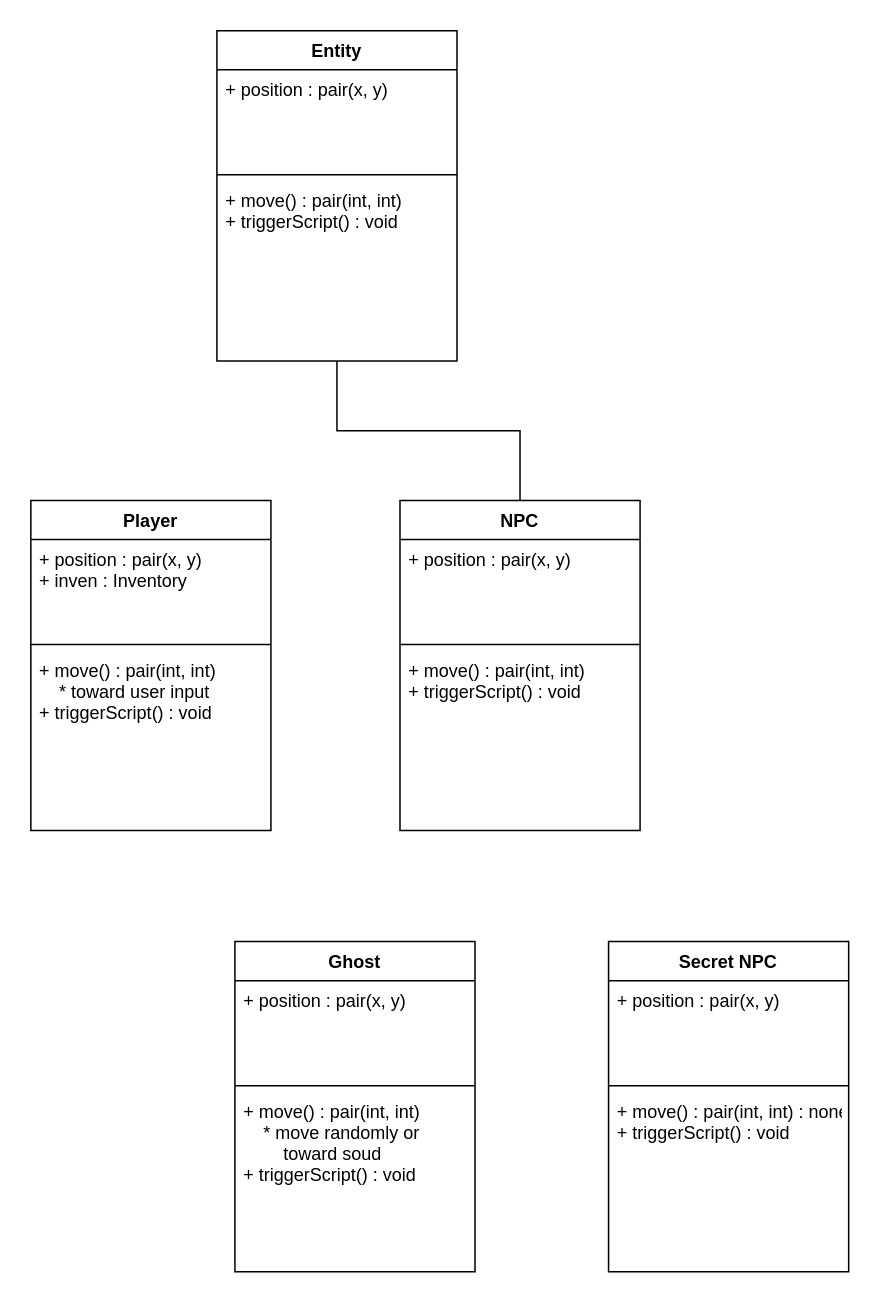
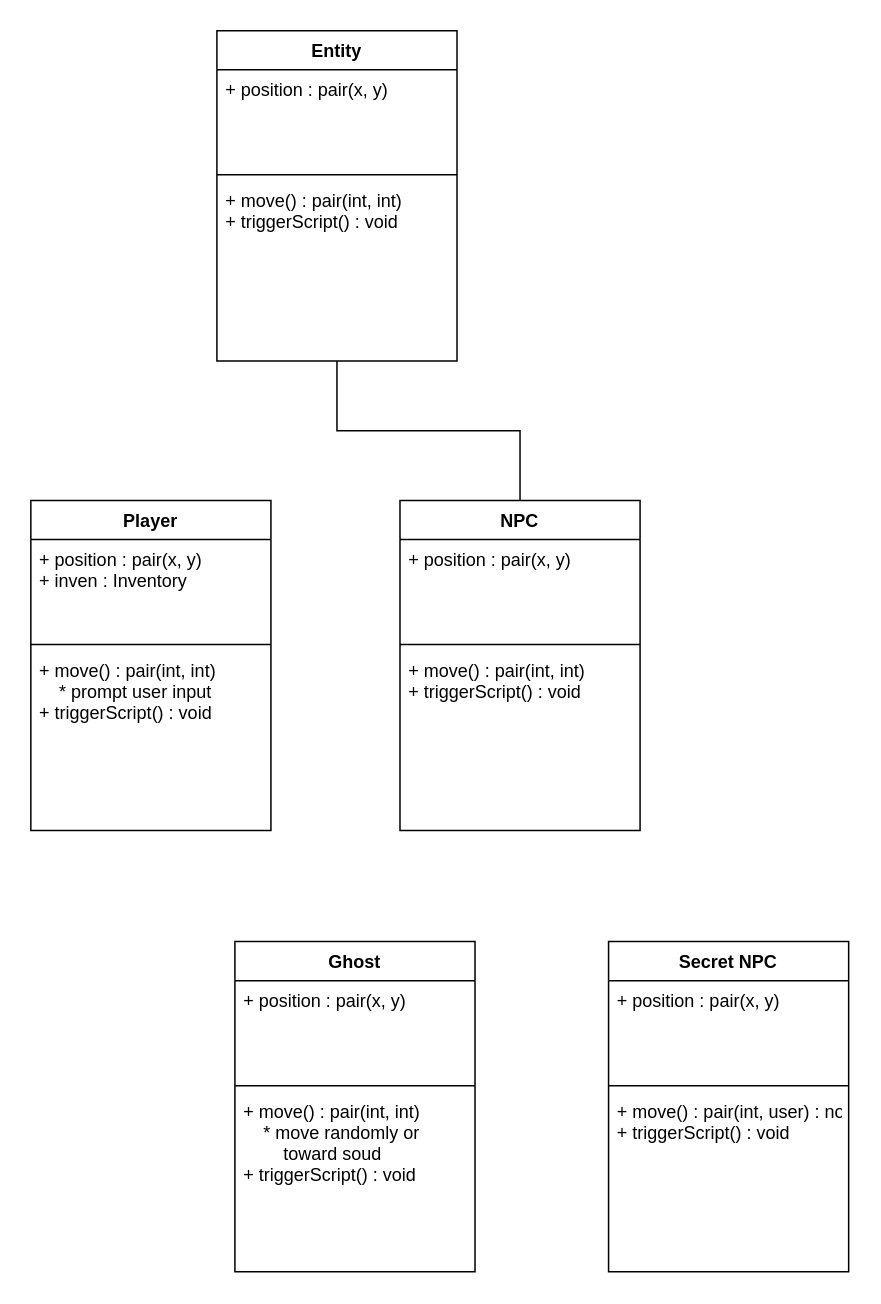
  <mxCell id="0" />
  <mxCell id="1" parent="0" />
  <mxCell id="2" style="edgeStyle=orthogonalEdgeStyle;rounded=0;orthogonalLoop=1;jettySize=auto;html=1;entryX=0.5;entryY=0;entryDx=0;entryDy=0;endArrow=none;" parent="1" source="3" target="11" edge="1"><mxGeometry relative="1" as="geometry" /></mxCell>
  <mxCell id="3" value="Entity" style="swimlane;fontStyle=1;align=center;verticalAlign=top;childLayout=stackLayout;horizontal=1;startSize=26;horizontalStack=0;resizeParent=1;resizeParentMax=0;resizeLast=0;collapsible=1;marginBottom=0;" parent="1" vertex="1"><mxGeometry x="144" y="20" width="160" height="220" as="geometry" /></mxCell>
  <mxCell id="4" value="+ position : pair(x, y)" style="text;strokeColor=none;fillColor=none;align=left;verticalAlign=top;spacingLeft=4;spacingRight=4;overflow=hidden;rotatable=0;points=[[0,0.5],[1,0.5]];portConstraint=eastwest;" parent="3" vertex="1"><mxGeometry y="26" width="160" height="66" as="geometry" /></mxCell>
  <mxCell id="5" value="" style="line;strokeWidth=1;fillColor=none;align=left;verticalAlign=middle;spacingTop=-1;spacingLeft=3;spacingRight=3;rotatable=0;labelPosition=right;points=[];portConstraint=eastwest;strokeColor=inherit;" parent="3" vertex="1"><mxGeometry y="92" width="160" height="8" as="geometry" /></mxCell>
  <mxCell id="6" value="+ move() : pair(int, int)&#10;+ triggerScript() : void" style="text;strokeColor=none;fillColor=none;align=left;verticalAlign=top;spacingLeft=4;spacingRight=4;overflow=hidden;rotatable=0;points=[[0,0.5],[1,0.5]];portConstraint=eastwest;" parent="3" vertex="1"><mxGeometry y="100" width="160" height="120" as="geometry" /></mxCell>
  <mxCell id="7" value="Player" style="swimlane;fontStyle=1;align=center;verticalAlign=top;childLayout=stackLayout;horizontal=1;startSize=26;horizontalStack=0;resizeParent=1;resizeParentMax=0;resizeLast=0;collapsible=1;marginBottom=0;" parent="1" vertex="1"><mxGeometry x="20" y="333" width="160" height="220" as="geometry" /></mxCell>
  <mxCell id="8" value="+ position : pair(x, y)&#10;+ inven : Inventory" style="text;strokeColor=none;fillColor=none;align=left;verticalAlign=top;spacingLeft=4;spacingRight=4;overflow=hidden;rotatable=0;points=[[0,0.5],[1,0.5]];portConstraint=eastwest;" parent="7" vertex="1"><mxGeometry y="26" width="160" height="66" as="geometry" /></mxCell>
  <mxCell id="9" value="" style="line;strokeWidth=1;fillColor=none;align=left;verticalAlign=middle;spacingTop=-1;spacingLeft=3;spacingRight=3;rotatable=0;labelPosition=right;points=[];portConstraint=eastwest;strokeColor=inherit;" parent="7" vertex="1"><mxGeometry y="92" width="160" height="8" as="geometry" /></mxCell>
- <mxCell id="10" value="+ move() : pair(int, int)&#10;    * toward user input&#10;+ triggerScript() : void" style="text;strokeColor=none;fillColor=none;align=left;verticalAlign=top;spacingLeft=4;spacingRight=4;overflow=hidden;rotatable=0;points=[[0,0.5],[1,0.5]];portConstraint=eastwest;" parent="7" vertex="1"><mxGeometry y="100" width="160" height="120" as="geometry" /></mxCell>
+ <mxCell id="10" value="+ move() : pair(int, int)&#10;    * prompt user input&#10;+ triggerScript() : void" style="text;strokeColor=none;fillColor=none;align=left;verticalAlign=top;spacingLeft=4;spacingRight=4;overflow=hidden;rotatable=0;points=[[0,0.5],[1,0.5]];portConstraint=eastwest;" parent="7" vertex="1"><mxGeometry y="100" width="160" height="120" as="geometry" /></mxCell>
  <mxCell id="11" value="NPC" style="swimlane;fontStyle=1;align=center;verticalAlign=top;childLayout=stackLayout;horizontal=1;startSize=26;horizontalStack=0;resizeParent=1;resizeParentMax=0;resizeLast=0;collapsible=1;marginBottom=0;" parent="1" vertex="1"><mxGeometry x="266" y="333" width="160" height="220" as="geometry" /></mxCell>
  <mxCell id="12" value="+ position : pair(x, y)" style="text;strokeColor=none;fillColor=none;align=left;verticalAlign=top;spacingLeft=4;spacingRight=4;overflow=hidden;rotatable=0;points=[[0,0.5],[1,0.5]];portConstraint=eastwest;" parent="11" vertex="1"><mxGeometry y="26" width="160" height="66" as="geometry" /></mxCell>
  <mxCell id="13" value="" style="line;strokeWidth=1;fillColor=none;align=left;verticalAlign=middle;spacingTop=-1;spacingLeft=3;spacingRight=3;rotatable=0;labelPosition=right;points=[];portConstraint=eastwest;strokeColor=inherit;" parent="11" vertex="1"><mxGeometry y="92" width="160" height="8" as="geometry" /></mxCell>
  <mxCell id="14" value="+ move() : pair(int, int)&#10;+ triggerScript() : void" style="text;strokeColor=none;fillColor=none;align=left;verticalAlign=top;spacingLeft=4;spacingRight=4;overflow=hidden;rotatable=0;points=[[0,0.5],[1,0.5]];portConstraint=eastwest;" parent="11" vertex="1"><mxGeometry y="100" width="160" height="120" as="geometry" /></mxCell>
  <mxCell id="15" value="Ghost" style="swimlane;fontStyle=1;align=center;verticalAlign=top;childLayout=stackLayout;horizontal=1;startSize=26;horizontalStack=0;resizeParent=1;resizeParentMax=0;resizeLast=0;collapsible=1;marginBottom=0;" parent="1" vertex="1"><mxGeometry x="156" y="627" width="160" height="220" as="geometry" /></mxCell>
  <mxCell id="16" value="+ position : pair(x, y)" style="text;strokeColor=none;fillColor=none;align=left;verticalAlign=top;spacingLeft=4;spacingRight=4;overflow=hidden;rotatable=0;points=[[0,0.5],[1,0.5]];portConstraint=eastwest;" parent="15" vertex="1"><mxGeometry y="26" width="160" height="66" as="geometry" /></mxCell>
  <mxCell id="17" value="" style="line;strokeWidth=1;fillColor=none;align=left;verticalAlign=middle;spacingTop=-1;spacingLeft=3;spacingRight=3;rotatable=0;labelPosition=right;points=[];portConstraint=eastwest;strokeColor=inherit;" parent="15" vertex="1"><mxGeometry y="92" width="160" height="8" as="geometry" /></mxCell>
  <mxCell id="18" value="+ move() : pair(int, int)&#10;    * move randomly or &#10;        toward soud&#10;+ triggerScript() : void" style="text;strokeColor=none;fillColor=none;align=left;verticalAlign=top;spacingLeft=4;spacingRight=4;overflow=hidden;rotatable=0;points=[[0,0.5],[1,0.5]];portConstraint=eastwest;" parent="15" vertex="1"><mxGeometry y="100" width="160" height="120" as="geometry" /></mxCell>
  <mxCell id="19" value="Secret NPC" style="swimlane;fontStyle=1;align=center;verticalAlign=top;childLayout=stackLayout;horizontal=1;startSize=26;horizontalStack=0;resizeParent=1;resizeParentMax=0;resizeLast=0;collapsible=1;marginBottom=0;" parent="1" vertex="1"><mxGeometry x="405" y="627" width="160" height="220" as="geometry" /></mxCell>
  <mxCell id="20" value="+ position : pair(x, y)" style="text;strokeColor=none;fillColor=none;align=left;verticalAlign=top;spacingLeft=4;spacingRight=4;overflow=hidden;rotatable=0;points=[[0,0.5],[1,0.5]];portConstraint=eastwest;" parent="19" vertex="1"><mxGeometry y="26" width="160" height="66" as="geometry" /></mxCell>
  <mxCell id="21" value="" style="line;strokeWidth=1;fillColor=none;align=left;verticalAlign=middle;spacingTop=-1;spacingLeft=3;spacingRight=3;rotatable=0;labelPosition=right;points=[];portConstraint=eastwest;strokeColor=inherit;" parent="19" vertex="1"><mxGeometry y="92" width="160" height="8" as="geometry" /></mxCell>
- <mxCell id="22" value="+ move() : pair(int, int) : none&lt;br&gt;+ triggerScript() : void" style="text;strokeColor=none;fillColor=none;align=left;verticalAlign=top;spacingLeft=4;spacingRight=4;overflow=hidden;rotatable=0;points=[[0,0.5],[1,0.5]];portConstraint=eastwest;html=1;" parent="19" vertex="1"><mxGeometry y="100" width="160" height="120" as="geometry" /></mxCell>
+ <mxCell id="22" value="+ move() : pair(int, user) : none&lt;br&gt;+ triggerScript() : void" style="text;strokeColor=none;fillColor=none;align=left;verticalAlign=top;spacingLeft=4;spacingRight=4;overflow=hidden;rotatable=0;points=[[0,0.5],[1,0.5]];portConstraint=eastwest;html=1;" parent="19" vertex="1"><mxGeometry y="100" width="160" height="120" as="geometry" /></mxCell>
